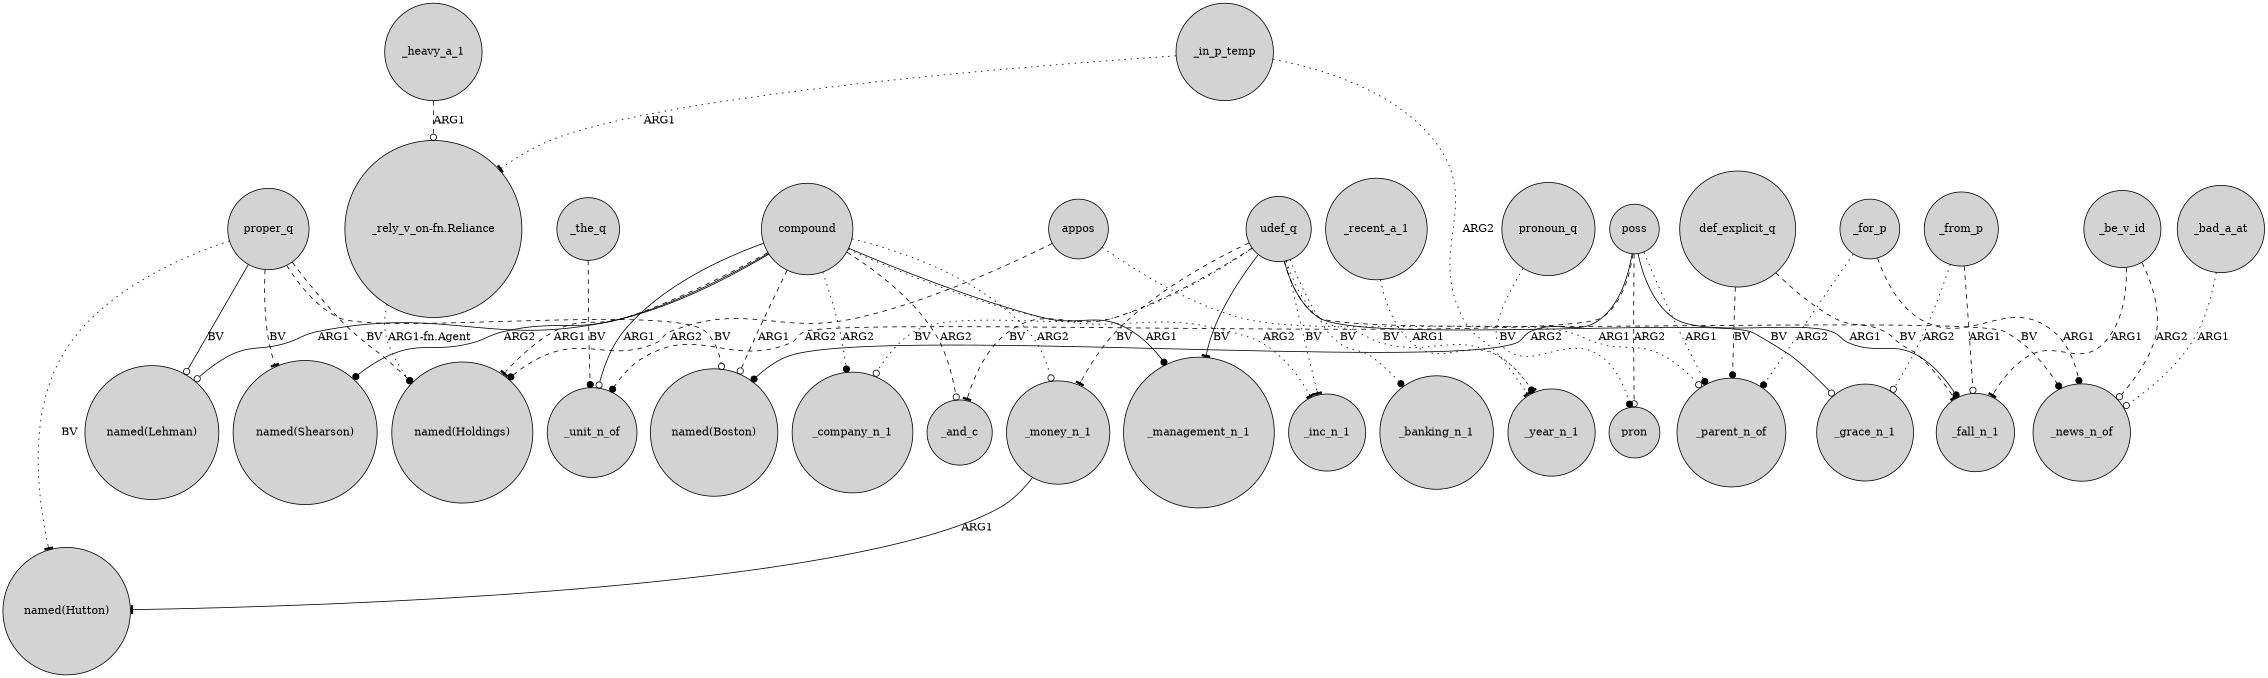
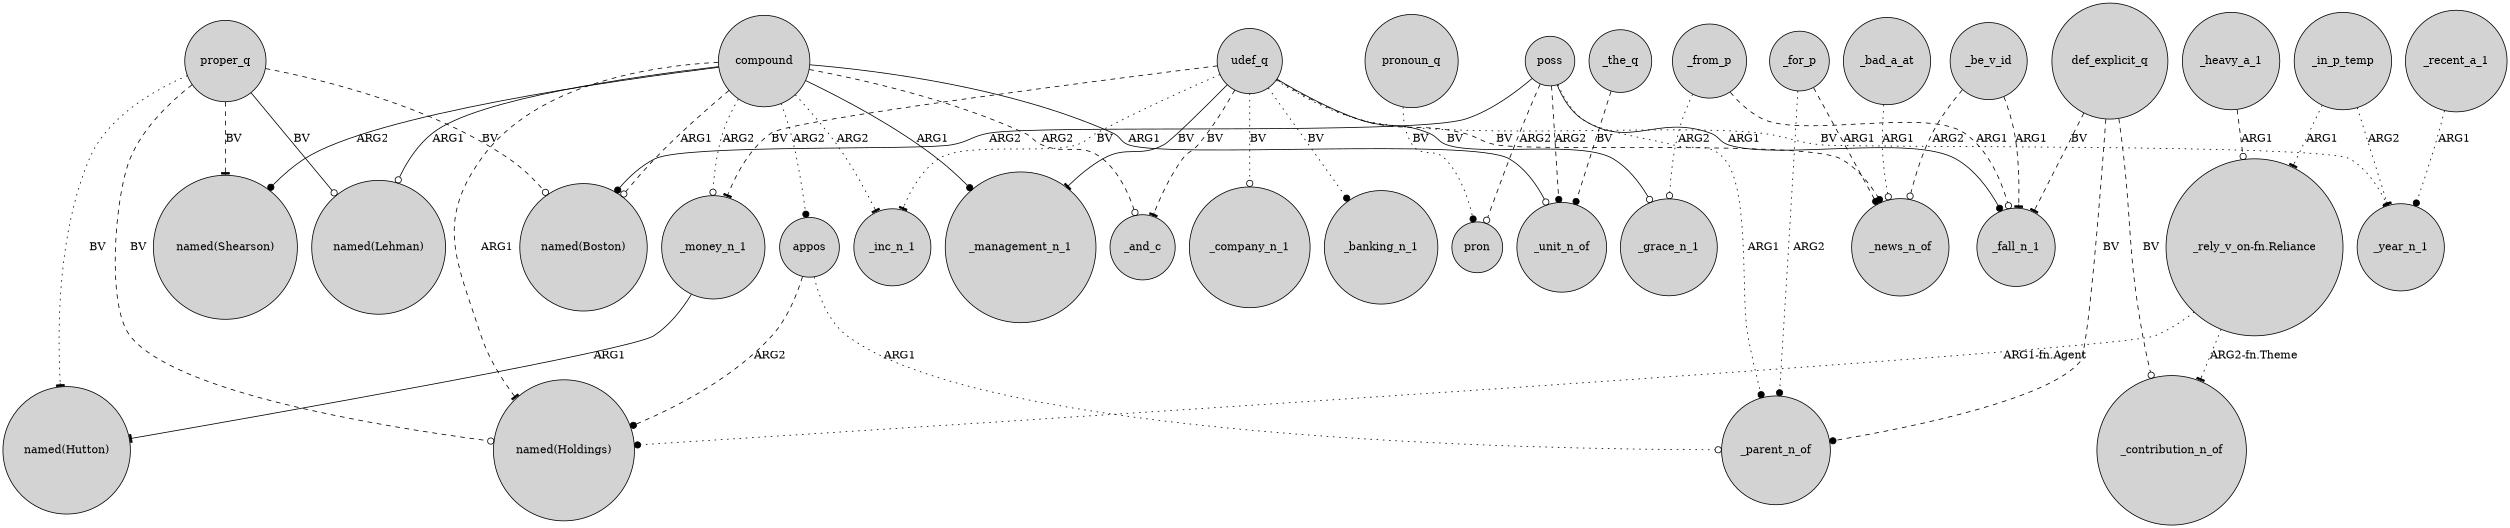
  digraph {
    node [shape=circle style=filled]
    edge [arrowhead=odot style=dashed]
    udef_q
    _money_n_1
    _inc_n_1
    _company_n_1
    _news_n_of
    _grace_n_1
    _management_n_1
    _year_n_1
    _and_c
    _banking_n_1
    "named(Hutton)"
    proper_q
    "named(Boston)"
    "named(Holdings)"
    "named(Shearson)"
    "named(Lehman)"
    poss
    pron
    _parent_n_of
    _fall_n_1
    _unit_n_of
    appos
    def_explicit_q
+   _contribution_n_of
    compound
    _for_p
    _be_v_id
    "_rely_v_on-fn.Reliance"
    _in_p_temp
    _heavy_a_1
    _bad_a_at
    pronoun_q
    _recent_a_1
    _from_p
    _the_q
    udef_q -> _money_n_1 [arrowhead=tee label=BV]
    udef_q -> _inc_n_1 [arrowhead=tee label=BV style=dotted]
    udef_q -> _company_n_1 [label=BV style=dotted]
    udef_q -> _news_n_of [arrowhead=dot label=BV]
    udef_q -> _grace_n_1 [label=BV style=solid]
    udef_q -> _management_n_1 [arrowhead=tee label=BV style=solid]
    udef_q -> _year_n_1 [arrowhead=tee label=BV style=dotted]
    udef_q -> _and_c [arrowhead=tee label=BV]
    udef_q -> _banking_n_1 [arrowhead=dot label=BV style=dotted]
    _money_n_1 -> "named(Hutton)" [arrowhead=tee label=ARG1 style=solid]
    proper_q -> "named(Hutton)" [arrowhead=tee label=BV style=dotted]
    proper_q -> "named(Boston)" [label=BV]
    proper_q -> "named(Holdings)" [label=BV]
    proper_q -> "named(Shearson)" [arrowhead=tee label=BV]
    proper_q -> "named(Lehman)" [label=BV style=solid]
    poss -> "named(Boston)" [arrowhead=dot label=ARG2 style=solid]
    poss -> pron [label=ARG2]
    poss -> _parent_n_of [arrowhead=dot label=ARG1 style=dotted]
    poss -> _fall_n_1 [arrowhead=dot label=ARG1 style=solid]
    poss -> _unit_n_of [arrowhead=dot label=ARG2]
    appos -> "named(Holdings)" [arrowhead=dot label=ARG2]
    appos -> _parent_n_of [label=ARG1 style=dotted]
    def_explicit_q -> _parent_n_of [arrowhead=dot label=BV]
    def_explicit_q -> _fall_n_1 [arrowhead=tee label=BV]
+   def_explicit_q -> _contribution_n_of [label=BV]
    compound -> _money_n_1 [label=ARG2 style=dotted]
    compound -> _inc_n_1 [arrowhead=tee label=ARG2 style=dotted]
-   compound -> _company_n_1 [arrowhead=dot label=ARG2 style=dotted]
+   compound -> appos [arrowhead=dot label=ARG2 style=dotted]
    compound -> _management_n_1 [arrowhead=dot label=ARG1 style=solid]
    compound -> _and_c [label=ARG2]
    compound -> "named(Boston)" [label=ARG1]
    compound -> "named(Holdings)" [arrowhead=tee label=ARG1]
    compound -> "named(Shearson)" [arrowhead=dot label=ARG2 style=solid]
    compound -> "named(Lehman)" [label=ARG1 style=solid]
    compound -> _unit_n_of [label=ARG1 style=solid]
    _for_p -> _news_n_of [arrowhead=dot label=ARG1]
    _for_p -> _parent_n_of [arrowhead=dot label=ARG2 style=dotted]
    _be_v_id -> _news_n_of [label=ARG2]
    _be_v_id -> _fall_n_1 [arrowhead=tee label=ARG1]
    "_rely_v_on-fn.Reliance" -> "named(Holdings)" [arrowhead=dot label="ARG1-fn.Agent" style=dotted]
+   "_rely_v_on-fn.Reliance" -> _contribution_n_of [arrowhead=tee label="ARG2-fn.Theme" style=dotted]
    _in_p_temp -> _year_n_1 [arrowhead=tee label=ARG2 style=dotted]
    _in_p_temp -> "_rely_v_on-fn.Reliance" [arrowhead=tee label=ARG1 style=dotted]
    _heavy_a_1 -> "_rely_v_on-fn.Reliance" [label=ARG1]
    _bad_a_at -> _news_n_of [label=ARG1 style=dotted]
    pronoun_q -> pron [arrowhead=dot label=BV style=dotted]
    _recent_a_1 -> _year_n_1 [arrowhead=dot label=ARG1 style=dotted]
    _from_p -> _grace_n_1 [label=ARG2 style=dotted]
    _from_p -> _fall_n_1 [label=ARG1]
    _the_q -> _unit_n_of [arrowhead=dot label=BV]
  }
